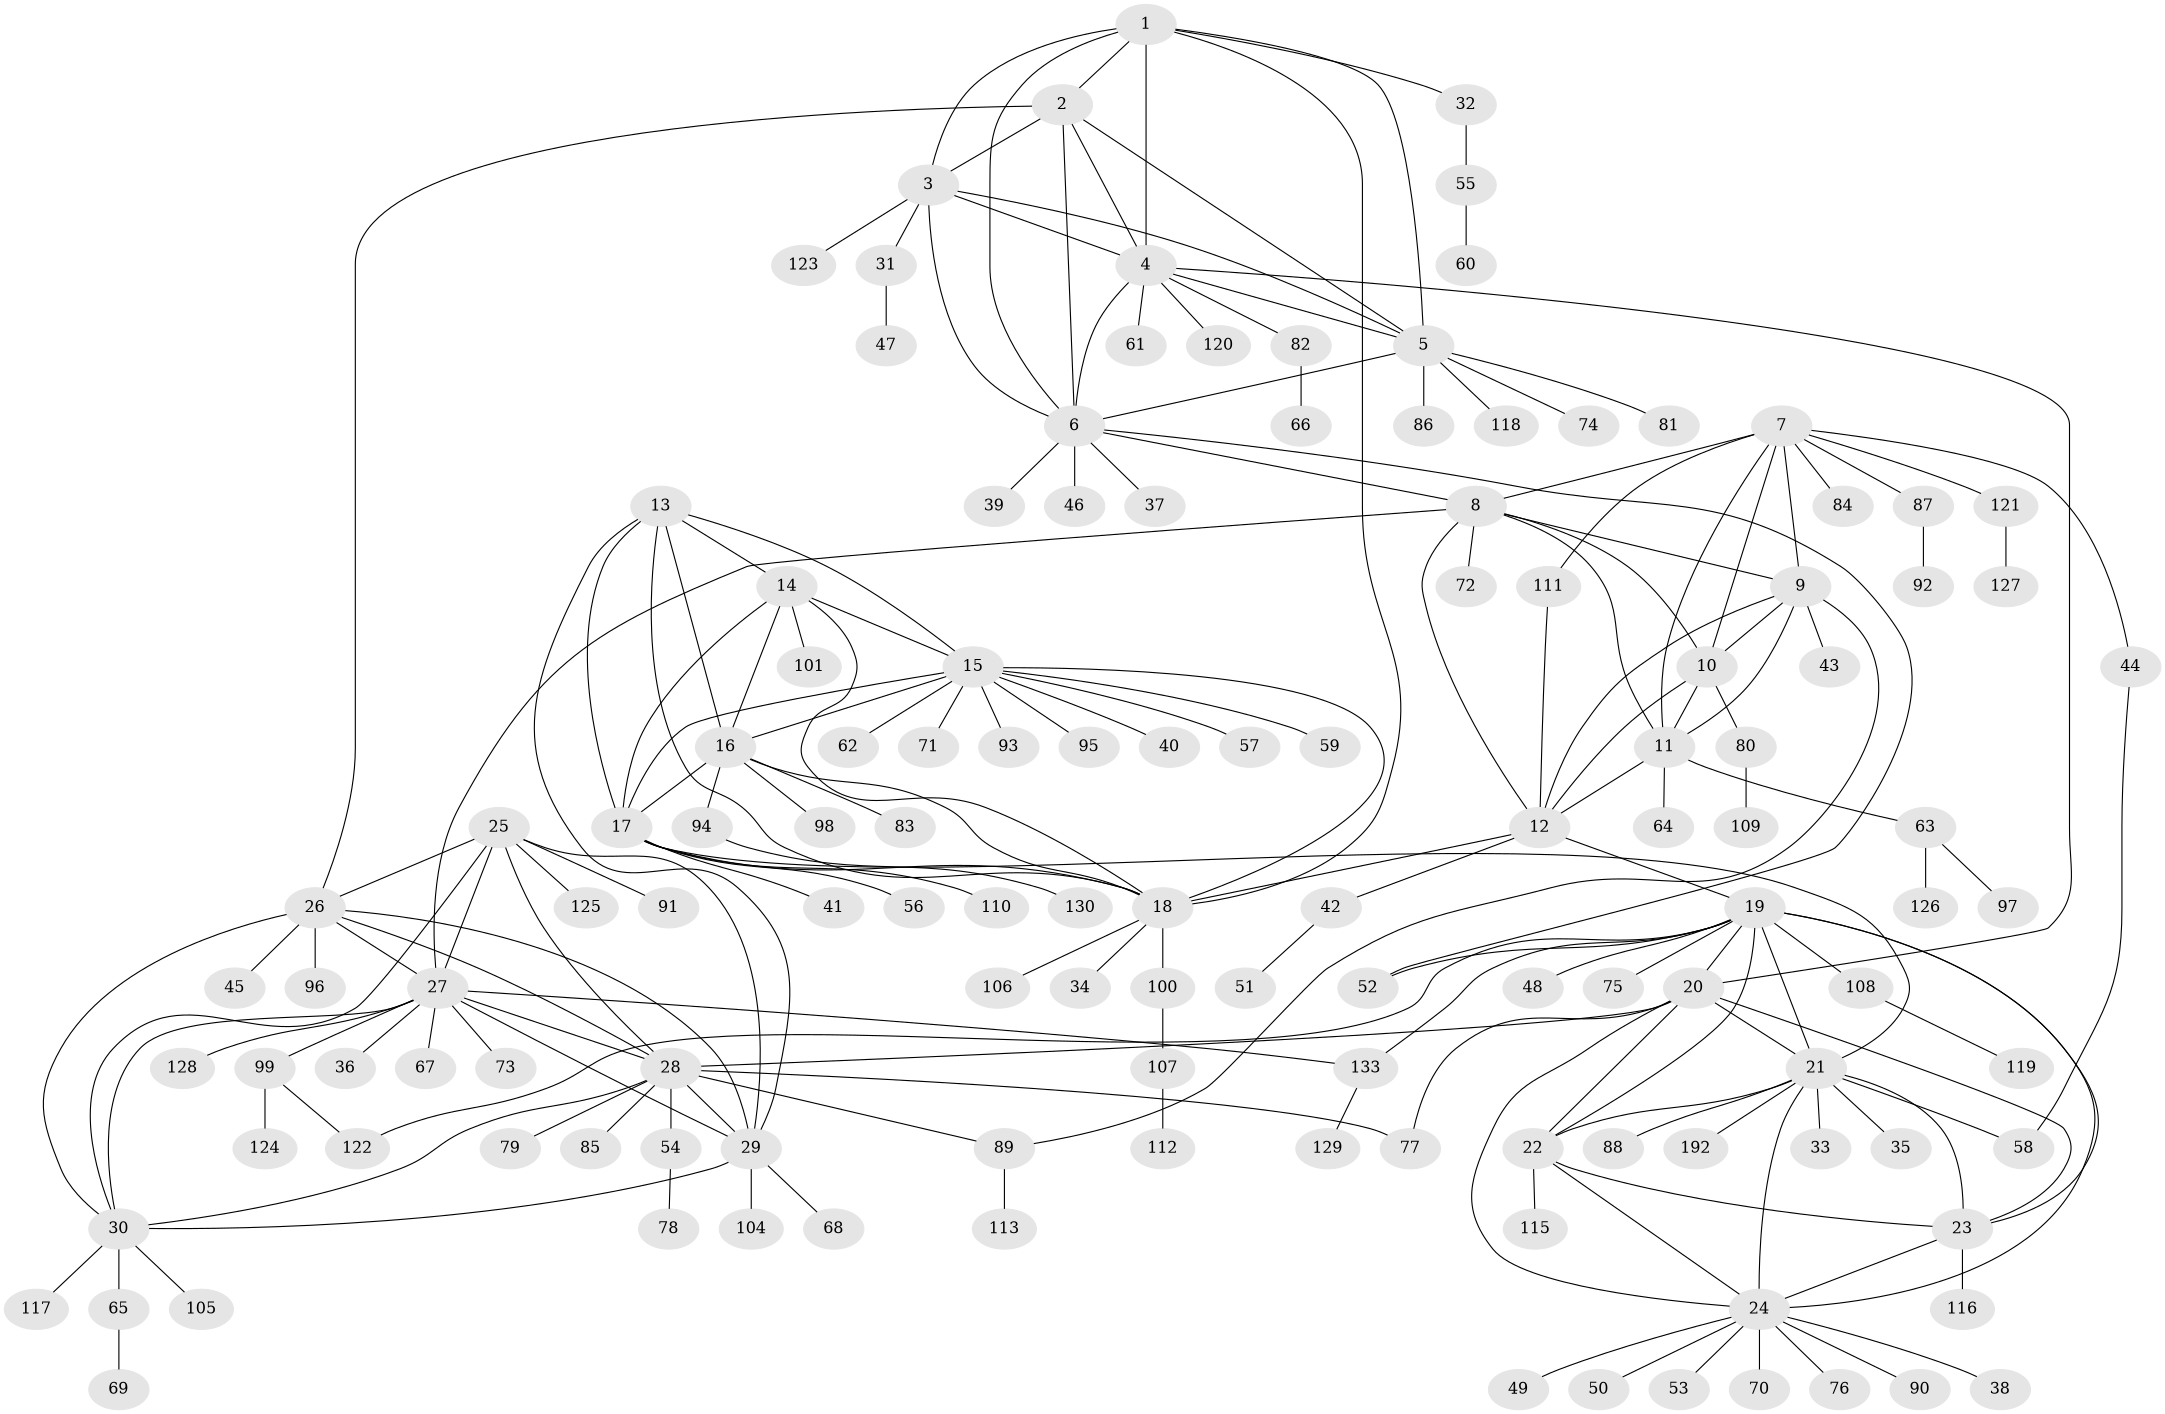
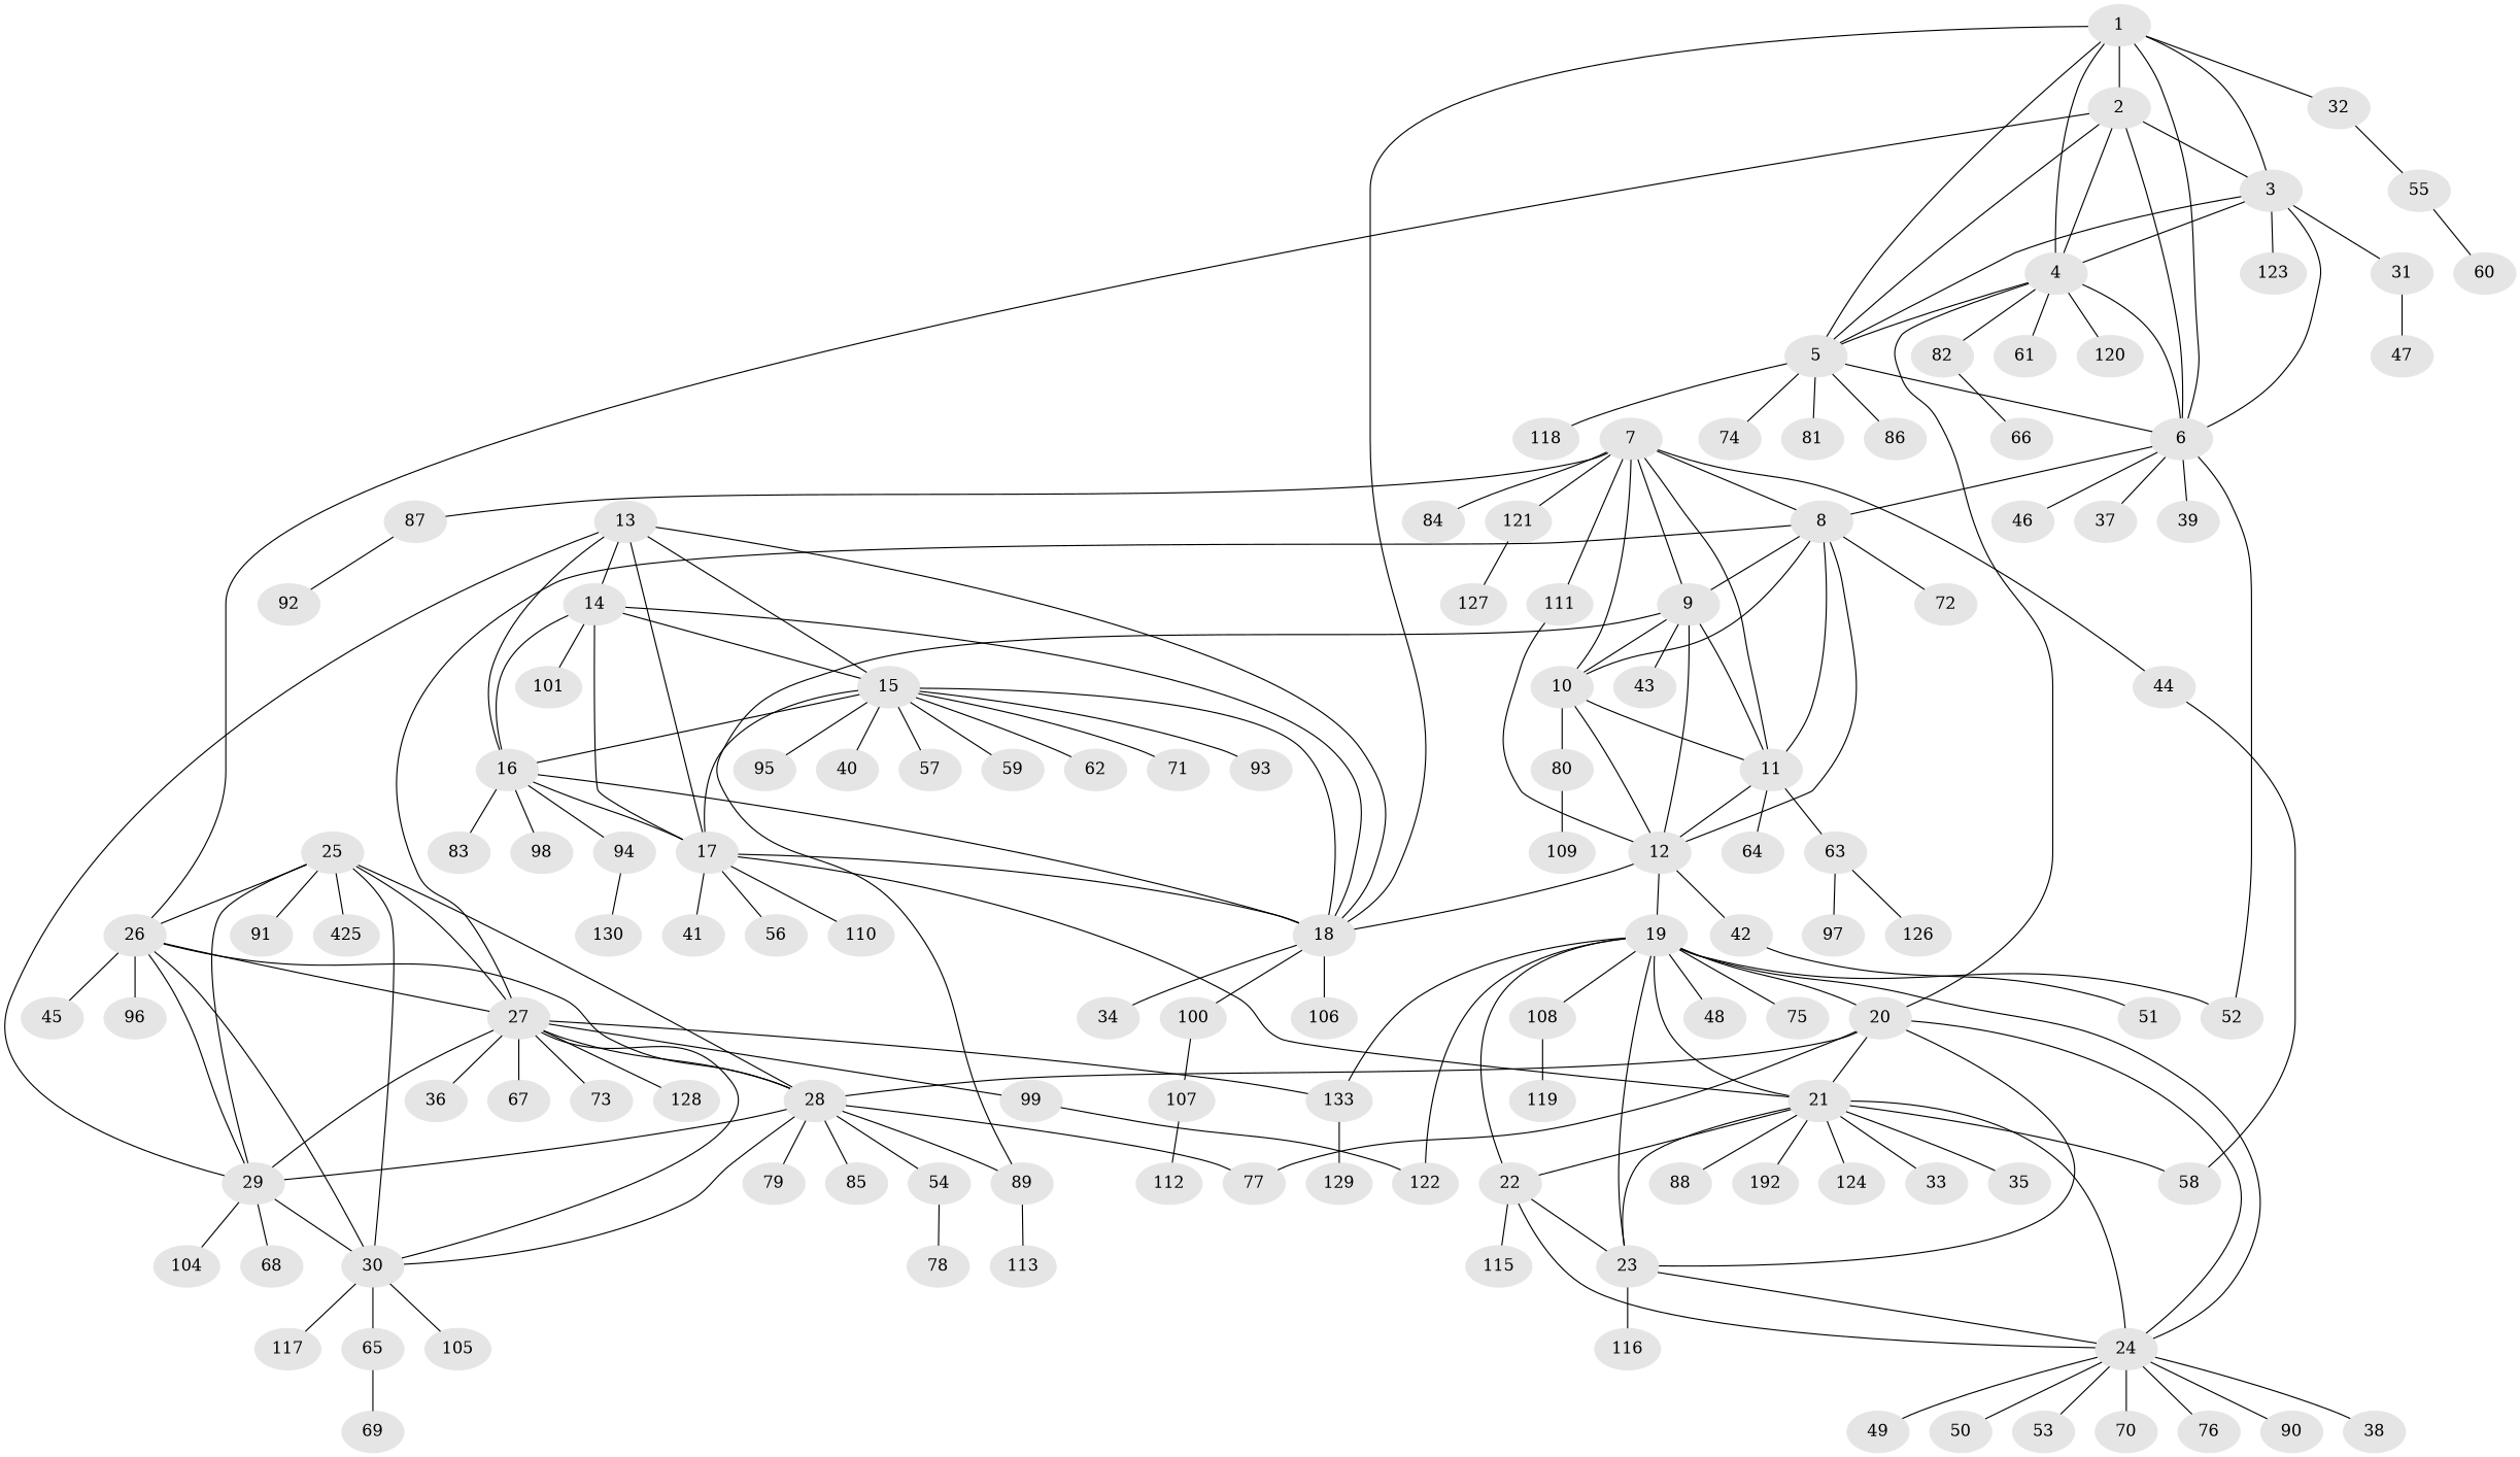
  graph {
    node [color=gray90 style=filled]
    1
    2
    3
    4
    5
    6
    18
    32
    26
    31
    123
    20
    61
    82
    120
    74
    81
    86
    118
    8
    37
    39
    46
    52
    34
    100
    106
    55
    27
    29
    28
    30
    45
    96
    47
    21
    22
    23
    24
    77
    66
    9
    10
    11
    12
    72
    7
    44
    84
    87
    111
    121
    43
    89
    80
    63
    64
    19
    42
    58
    92
    127
    n63 [label=133]
    36
    67
    73
    99
    128
    113
    109
    97
    126
    48
    75
    108
    122
    51
    13
    14
    15
    16
    17
    101
    40
    57
    59
    62
    71
    93
    95
    83
    94
    98
    41
    56
    110
    68
    104
    130
    33
    35
    88
    n103 [label=192]
    124
    107
    115
    116
    38
    49
    50
    53
    70
    76
    90
    129
    119
    54
    79
    85
    25
    91
-   125
+   125 [label=425]
    65
    105
    117
    78
    69
    60
    112
    1 -- 2
    1 -- 3
    1 -- 4
    1 -- 5
    1 -- 6
    1 -- 18
    1 -- 32
    2 -- 3
    2 -- 4
    2 -- 5
    2 -- 6
    2 -- 26
    3 -- 4
    3 -- 5
    3 -- 6
    3 -- 31
    3 -- 123
    4 -- 5
    4 -- 6
    4 -- 20
    4 -- 61
    4 -- 82
    4 -- 120
    5 -- 6
    5 -- 74
    5 -- 81
    5 -- 86
    5 -- 118
    6 -- 8
    6 -- 37
    6 -- 39
    6 -- 46
    6 -- 52
    18 -- 34
    18 -- 100
    18 -- 106
    32 -- 55
    26 -- 27
    26 -- 29
    26 -- 28
    26 -- 30
    26 -- 45
    26 -- 96
    31 -- 47
    20 -- 28
    20 -- 21
-   20 -- 22
    20 -- 23
    20 -- 24
    20 -- 77
    82 -- 66
    8 -- 27
    8 -- 9
    8 -- 10
    8 -- 11
    8 -- 12
    8 -- 72
    100 -- 107
    55 -- 60
    27 -- 29
    27 -- 28
    27 -- 30
    27 -- n63
    27 -- 36
    27 -- 67
    27 -- 73
    27 -- 99
    27 -- 128
    29 -- 30
    29 -- 68
    29 -- 104
    28 -- 29
    28 -- 30
    28 -- 77
    28 -- 89
    28 -- 54
    28 -- 79
    28 -- 85
    30 -- 65
    30 -- 105
    30 -- 117
    21 -- 22
    21 -- 23
    21 -- 24
    21 -- 58
    21 -- 33
    21 -- 35
    21 -- 88
    21 -- n103
-   99 -- 124
+   21 -- 124
    22 -- 23
    22 -- 24
    22 -- 115
    23 -- 24
    23 -- 116
    24 -- 38
    24 -- 49
    24 -- 50
    24 -- 53
    24 -- 70
    24 -- 76
    24 -- 90
    9 -- 10
    9 -- 11
    9 -- 12
    9 -- 43
    9 -- 89
    10 -- 11
    10 -- 12
    10 -- 80
    11 -- 12
    11 -- 63
    11 -- 64
    12 -- 18
    12 -- 19
    12 -- 42
    7 -- 8
    7 -- 9
    7 -- 10
    7 -- 11
    7 -- 44
    7 -- 84
    7 -- 87
    7 -- 111
    7 -- 121
    44 -- 58
    87 -- 92
    111 -- 12
    121 -- 127
    89 -- 113
    80 -- 109
    63 -- 97
    63 -- 126
    19 -- 20
    19 -- 52
    19 -- 21
    19 -- 22
    19 -- 23
    19 -- 24
    19 -- n63
    19 -- 48
    19 -- 75
    19 -- 108
    19 -- 122
    42 -- 51
    n63 -- 129
    99 -- 122
    108 -- 119
    13 -- 18
    13 -- 29
    13 -- 14
    13 -- 15
    13 -- 16
    13 -- 17
    14 -- 18
    14 -- 15
    14 -- 16
    14 -- 17
    14 -- 101
    15 -- 18
    15 -- 16
    15 -- 17
    15 -- 40
    15 -- 57
    15 -- 59
    15 -- 62
    15 -- 71
    15 -- 93
    15 -- 95
    16 -- 18
    16 -- 17
    16 -- 83
    16 -- 94
    16 -- 98
    17 -- 18
    17 -- 21
    17 -- 41
    17 -- 56
    17 -- 110
    94 -- 130
    107 -- 112
    54 -- 78
    25 -- 26
    25 -- 27
    25 -- 29
    25 -- 28
    25 -- 30
    25 -- 91
    25 -- 125
    65 -- 69
  }
